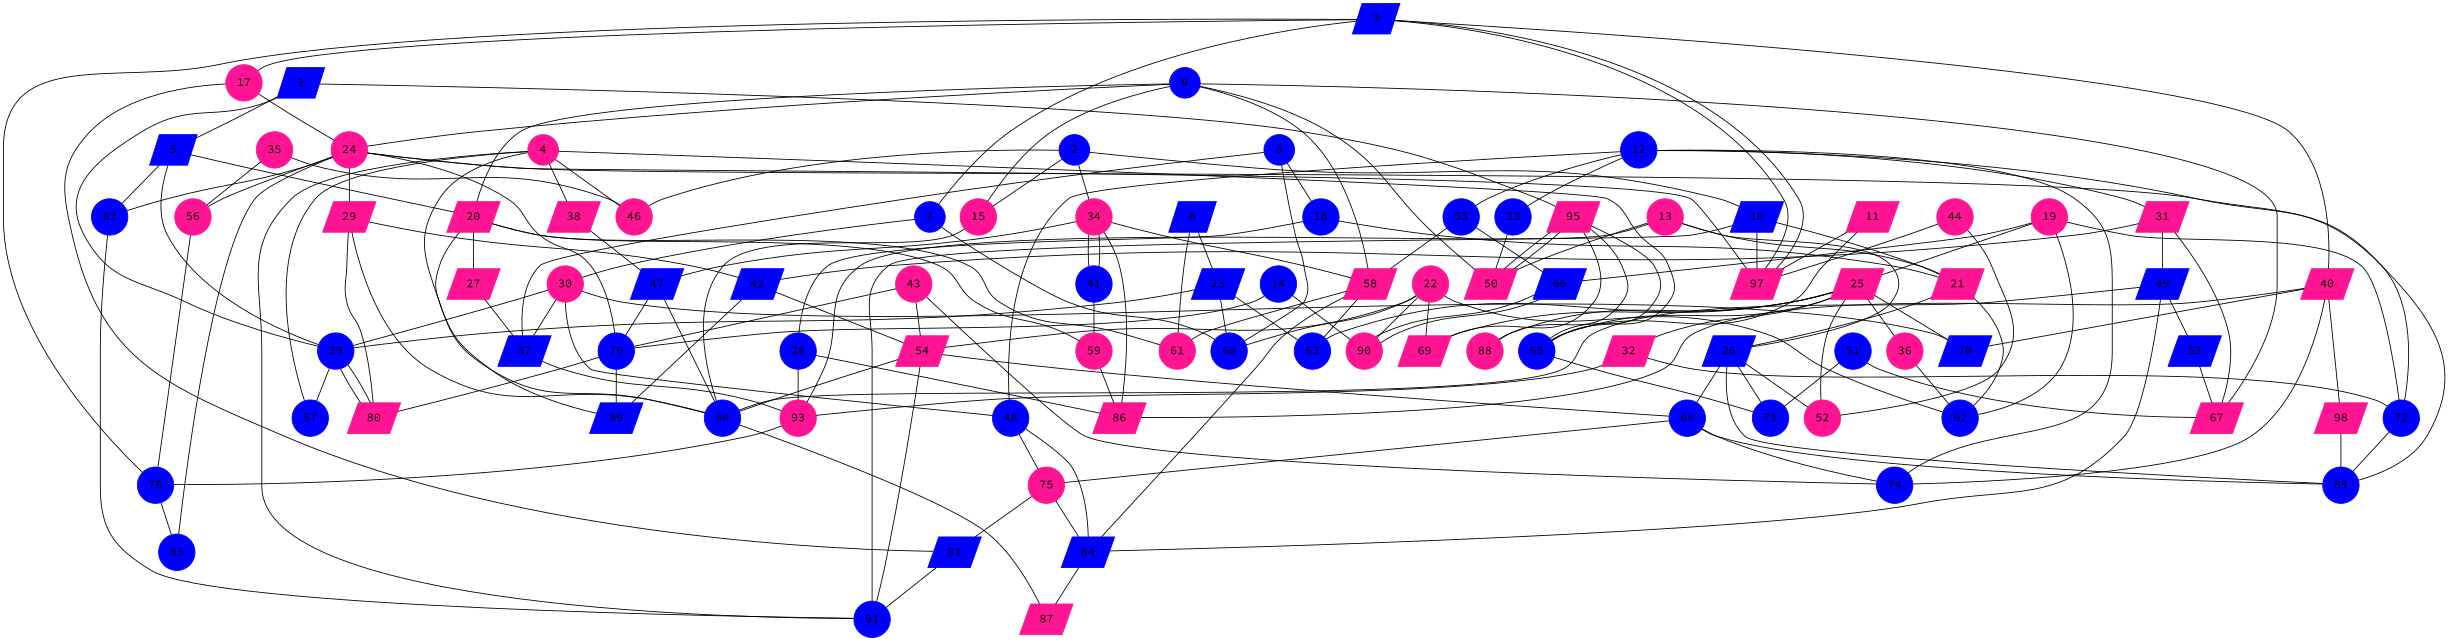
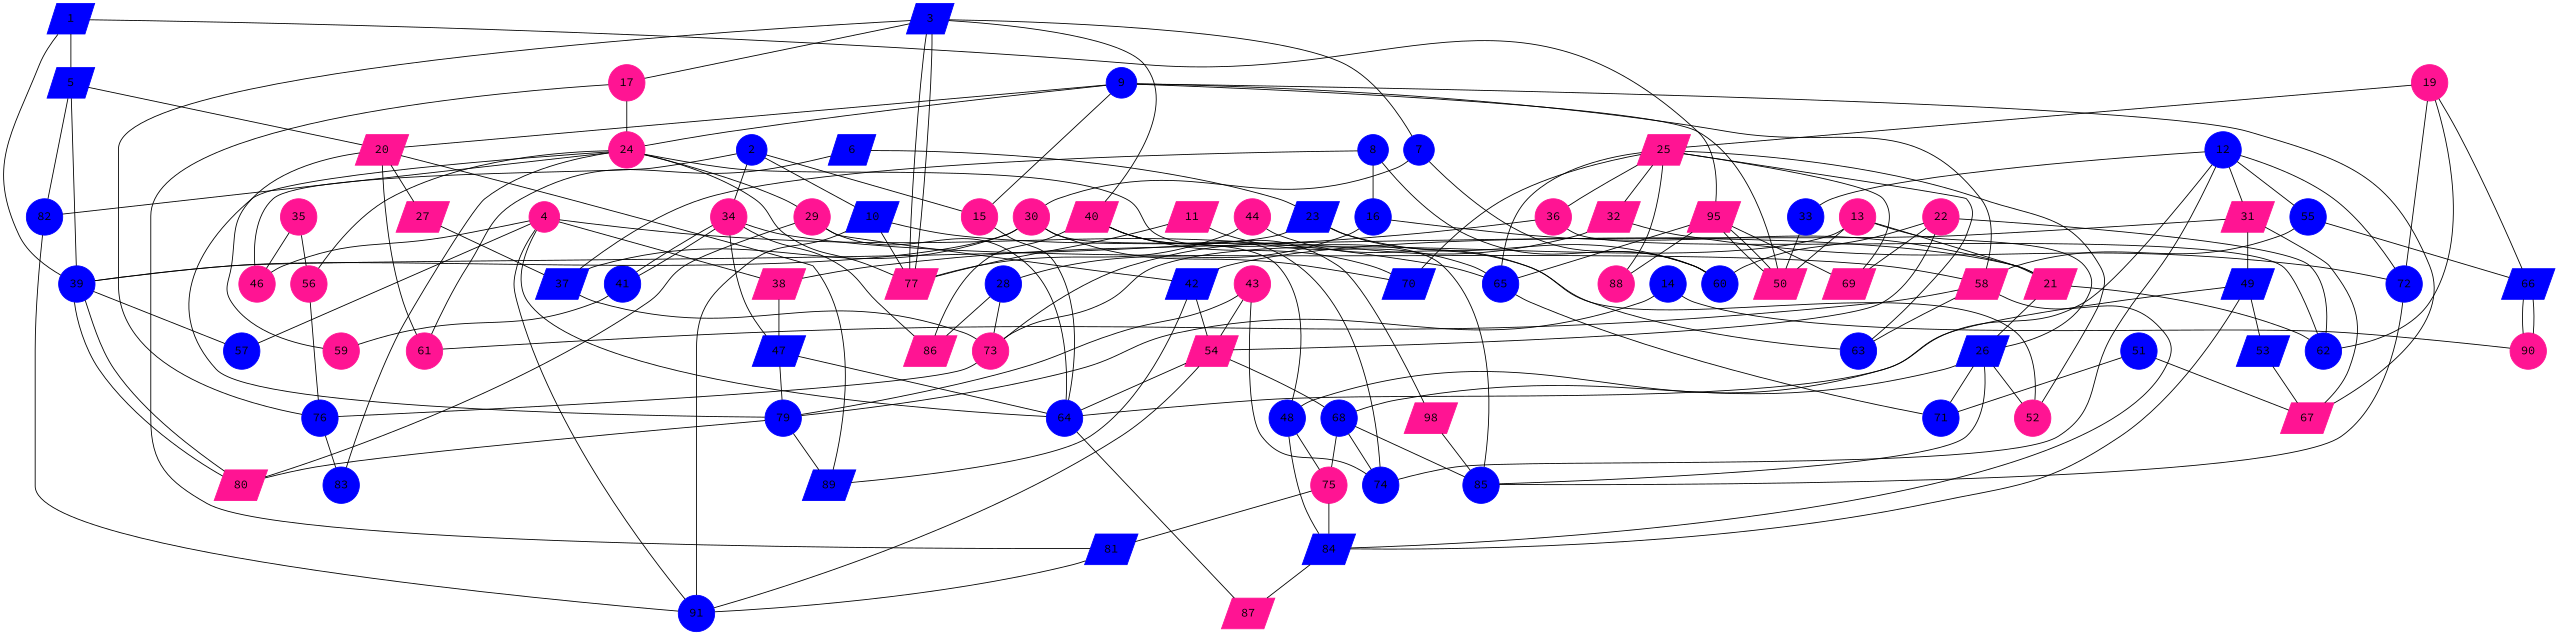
  graph {
    fontname="Source Code Pro"
    node [color=blue fontname="Source Code Pro" shape=circle style=filled]
    edge [fontname="Source Code Pro"]
    1 [shape=parallelogram]
    5 [shape=parallelogram]
    39
    n4 [color=deeppink label=95 shape=parallelogram]
    20 [color=deeppink shape=parallelogram]
    82
    57
    80 [color=deeppink shape=parallelogram]
    65
    50 [color=deeppink shape=parallelogram]
    69 [color=deeppink shape=parallelogram]
    88 [color=deeppink]
    10 [shape=parallelogram]
    2
    15 [color=deeppink]
    34 [color=deeppink]
    46 [color=deeppink]
-   77 [color=deeppink shape=parallelogram label=97]
+   77 [color=deeppink shape=parallelogram]
    91
    21 [color=deeppink shape=parallelogram]
    64
    58 [color=deeppink shape=parallelogram]
    86 [color=deeppink shape=parallelogram]
    41
    47 [shape=parallelogram]
    3 [shape=parallelogram]
    7
    17 [color=deeppink]
    40 [color=deeppink shape=parallelogram]
    76
    30 [color=deeppink]
    60
    24 [color=deeppink]
    81 [shape=parallelogram]
    74
    70 [shape=parallelogram]
    n37 [color=deeppink label=98 shape=parallelogram]
    83
    4 [color=deeppink]
    38 [color=deeppink shape=parallelogram]
    87 [color=deeppink shape=parallelogram]
    71
    61 [color=deeppink]
    27 [color=deeppink shape=parallelogram]
    59 [color=deeppink]
    89 [shape=parallelogram]
    6 [shape=parallelogram]
    23 [shape=parallelogram]
    63
    37 [shape=parallelogram]
    48
    8
    16
    28
-   73 [color=deeppink label=93]
+   73 [color=deeppink]
    9
    67 [color=deeppink shape=parallelogram]
    79
-   29 [color=deeppink shape=parallelogram]
+   29 [color=deeppink]
    56 [color=deeppink]
    85
    84 [shape=parallelogram]
    26 [shape=parallelogram]
    62
    11 [color=deeppink shape=parallelogram]
    31 [color=deeppink shape=parallelogram]
    12
    33
    55
    72
    42 [shape=parallelogram]
    49 [shape=parallelogram]
    75 [color=deeppink]
    66 [shape=parallelogram]
    13 [color=deeppink]
    52 [color=deeppink]
    68
    14
    90 [color=deeppink]
    19 [color=deeppink]
    25 [color=deeppink shape=parallelogram]
    32 [color=deeppink shape=parallelogram]
    36 [color=deeppink]
    22 [color=deeppink]
    54 [color=deeppink shape=parallelogram]
    53 [shape=parallelogram]
    35 [color=deeppink]
    43 [color=deeppink]
    44 [color=deeppink]
    51
    1 -- 5
    1 -- 39
    1 -- n4
    5 -- 39
    5 -- 20
    5 -- 82
    39 -- 57
    39 -- 80
    39 -- 80
    n4 -- 65
    n4 -- 50
    n4 -- 50
    n4 -- 69
    n4 -- 88
    20 -- 61
    20 -- 27
    20 -- 59
    20 -- 89
    82 -- 91
    65 -- 71
    10 -- 77
    10 -- 91
    10 -- 21
    2 -- 10
    2 -- 15
    2 -- 34
    2 -- 46
    15 -- 64
    34 -- 58
    34 -- 86
    34 -- 41
    34 -- 41
    34 -- 47
    21 -- 26
    21 -- 62
    64 -- 87
    58 -- 61
    58 -- 63
    58 -- 84
    41 -- 59
    47 -- 64
    47 -- 79
    3 -- 77
    3 -- 77
    3 -- 7
    3 -- 17
    3 -- 40
    3 -- 76
    7 -- 30
    7 -- 60
    17 -- 24
    17 -- 81
    40 -- 86
    40 -- 74
    40 -- 70
    40 -- n37
    76 -- 83
    30 -- 39
    30 -- 70
    30 -- 37
    30 -- 48
    24 -- 82
    24 -- 77
    24 -- 83
    24 -- 79
    24 -- 29
    24 -- 56
    24 -- 85
    81 -- 91
    n37 -- 85
    4 -- 57
    4 -- 65
    4 -- 46
    4 -- 91
    4 -- 64
    4 -- 38
    38 -- 47
    27 -- 37
-   59 -- 86
    6 -- 61
    6 -- 23
    23 -- 39
    23 -- 60
    23 -- 63
    37 -- 73
    48 -- 84
    48 -- 75
    8 -- 60
    8 -- 37
    8 -- 16
    16 -- 21
    16 -- 28
    28 -- 86
    28 -- 73
    73 -- 76
    9 -- 20
    9 -- 50
    9 -- 15
    9 -- 58
    9 -- 24
    9 -- 67
    79 -- 80
    79 -- 89
    29 -- 80
    29 -- 64
    29 -- 42
    56 -- 76
    84 -- 87
    26 -- 71
    26 -- 85
    26 -- 52
    26 -- 68
    11 -- 65
    11 -- 77
    31 -- 67
    31 -- 42
    31 -- 49
    12 -- 74
    12 -- 48
    12 -- 31
    12 -- 33
    12 -- 55
    12 -- 72
    33 -- 50
    55 -- 58
    55 -- 66
    72 -- 85
    42 -- 89
    42 -- 54
    49 -- 64
    49 -- 84
    49 -- 53
    75 -- 81
    75 -- 84
    66 -- 90
    66 -- 90
    13 -- 50
    13 -- 21
    13 -- 73
    13 -- 26
    68 -- 74
    68 -- 85
    68 -- 75
    14 -- 79
    14 -- 90
    19 -- 62
    19 -- 72
    19 -- 66
    19 -- 25
    25 -- 65
    25 -- 69
    25 -- 88
    25 -- 70
    25 -- 63
    25 -- 52
    25 -- 32
    25 -- 36
    32 -- 73
    32 -- 72
+   36 -- 38
    36 -- 62
    22 -- 69
    22 -- 60
    22 -- 62
-   22 -- 90
    22 -- 54
    54 -- 91
    54 -- 64
    54 -- 68
    53 -- 67
    35 -- 46
    35 -- 56
    43 -- 74
    43 -- 79
    43 -- 54
    44 -- 77
    44 -- 52
    51 -- 71
    51 -- 67
  }
